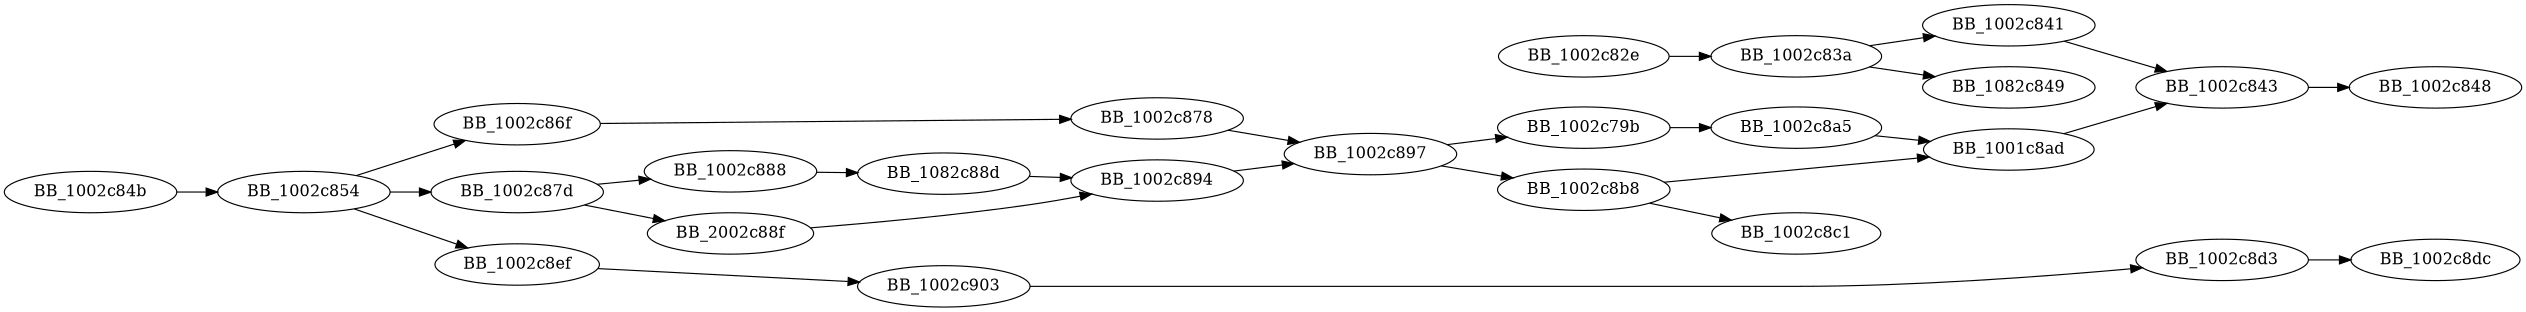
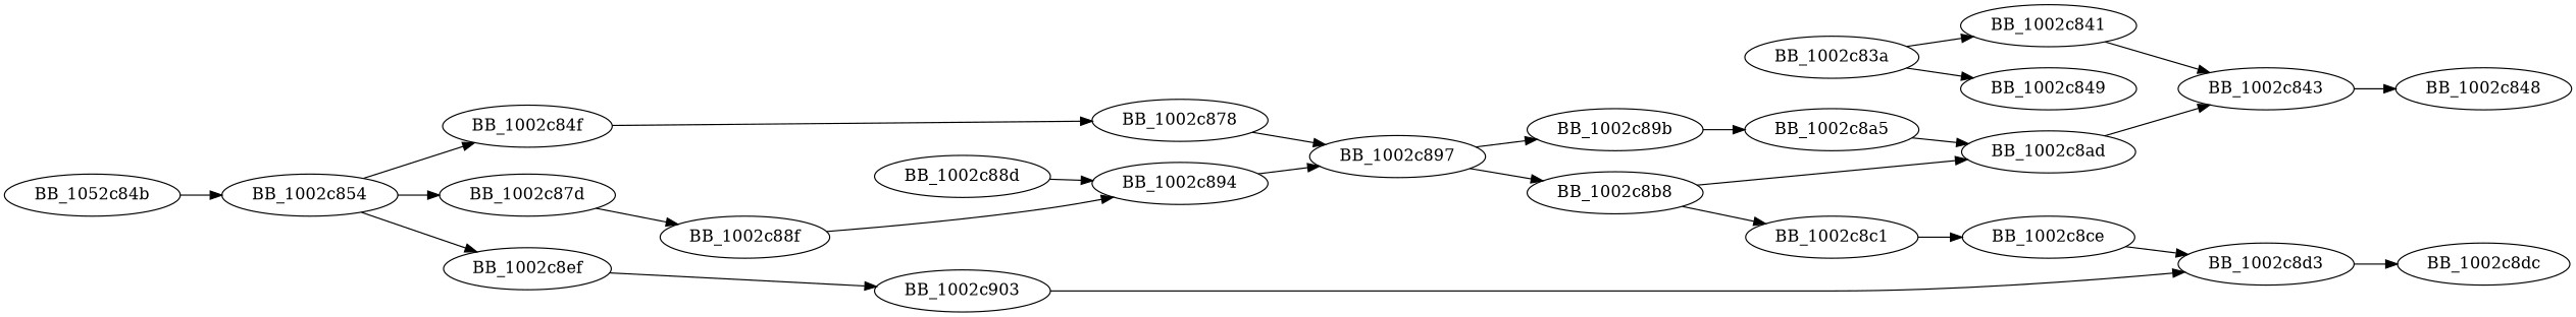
  digraph {
    rankdir=LR
-   BB_1002c82e
    BB_1002c83a
    BB_1002c841
-   BB_1002c849 [label=BB_1082c849]
+   BB_1002c849
    BB_1002c843
    BB_1002c848
-   BB_1002c84b
+   BB_1002c84b [label=BB_1052c84b]
    BB_1002c854
-   BB_1002c86f
+   BB_1002c86f [label=BB_1002c84f]
    BB_1002c87d
    BB_1002c8ef
    BB_1002c878
-   BB_1002c888
-   BB_1002c88f [label=BB_2002c88f]
+   BB_1002c88f
    BB_1002c903
    BB_1002c897
-   BB_1002c88d [label=BB_1082c88d]
+   BB_1002c88d
    BB_1002c894
    BB_1002c8d3
-   BB_1002c89b [label=BB_1002c79b]
+   BB_1002c89b
    BB_1002c8b8
    BB_1002c8a5
-   BB_1002c8ad [label=BB_1001c8ad]
+   BB_1002c8ad
    BB_1002c8c1
+   BB_1002c8ce
    BB_1002c8dc
-   BB_1002c82e -> BB_1002c83a
    BB_1002c83a -> BB_1002c841
    BB_1002c83a -> BB_1002c849
    BB_1002c841 -> BB_1002c843
    BB_1002c843 -> BB_1002c848
    BB_1002c84b -> BB_1002c854
    BB_1002c854 -> BB_1002c86f
    BB_1002c854 -> BB_1002c87d
    BB_1002c854 -> BB_1002c8ef
    BB_1002c86f -> BB_1002c878
-   BB_1002c87d -> BB_1002c888
    BB_1002c87d -> BB_1002c88f
    BB_1002c8ef -> BB_1002c903
    BB_1002c878 -> BB_1002c897
-   BB_1002c888 -> BB_1002c88d
    BB_1002c88f -> BB_1002c894
    BB_1002c903 -> BB_1002c8d3
    BB_1002c897 -> BB_1002c89b
    BB_1002c897 -> BB_1002c8b8
    BB_1002c88d -> BB_1002c894
    BB_1002c894 -> BB_1002c897
    BB_1002c8d3 -> BB_1002c8dc
    BB_1002c89b -> BB_1002c8a5
    BB_1002c8b8 -> BB_1002c8ad
    BB_1002c8b8 -> BB_1002c8c1
    BB_1002c8a5 -> BB_1002c8ad
    BB_1002c8ad -> BB_1002c843
+   BB_1002c8c1 -> BB_1002c8ce
+   BB_1002c8ce -> BB_1002c8d3
  }
